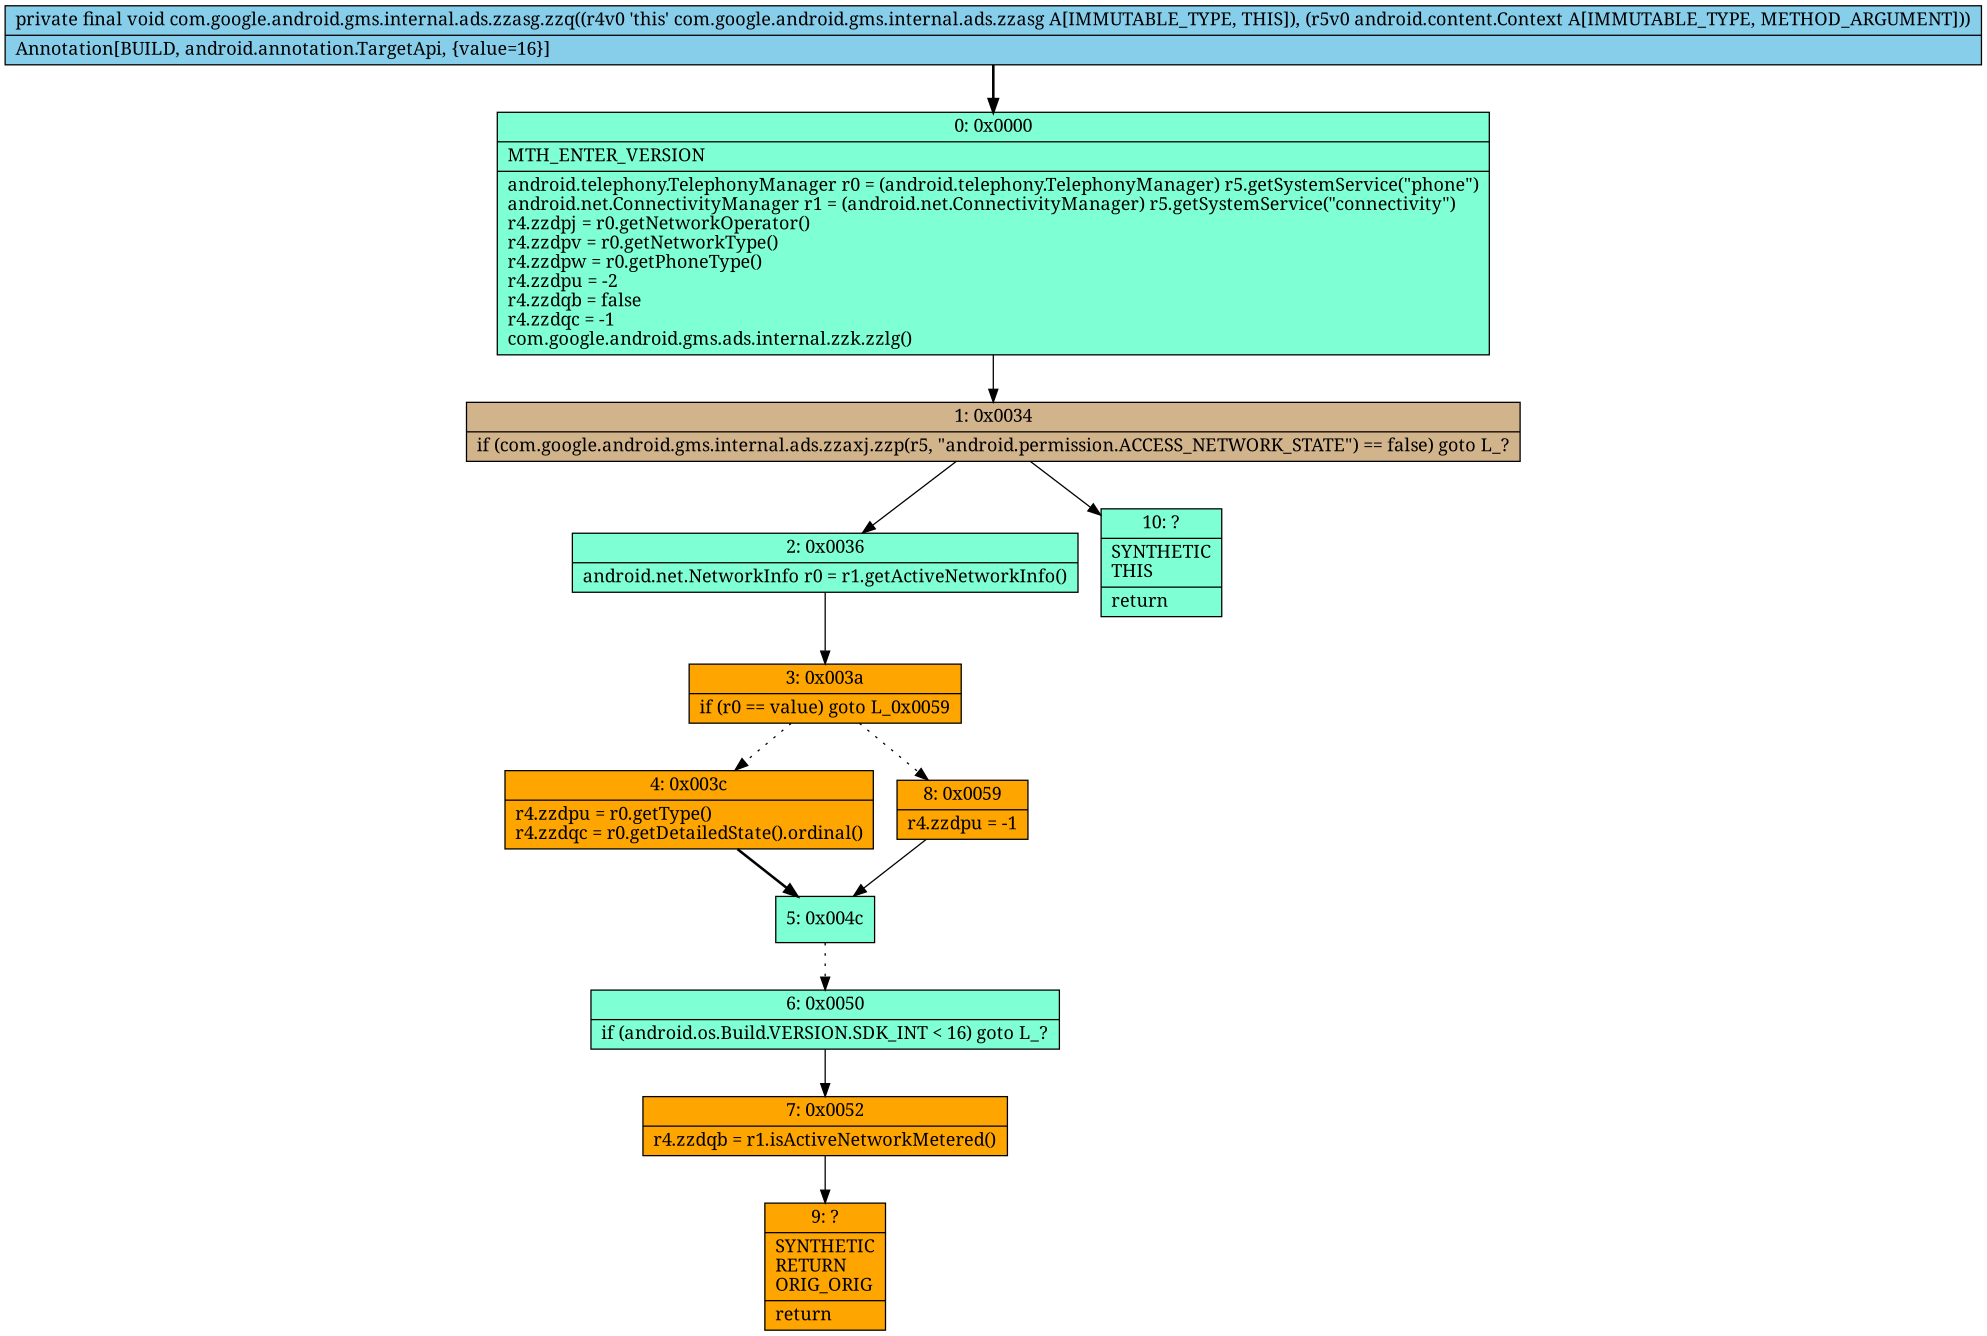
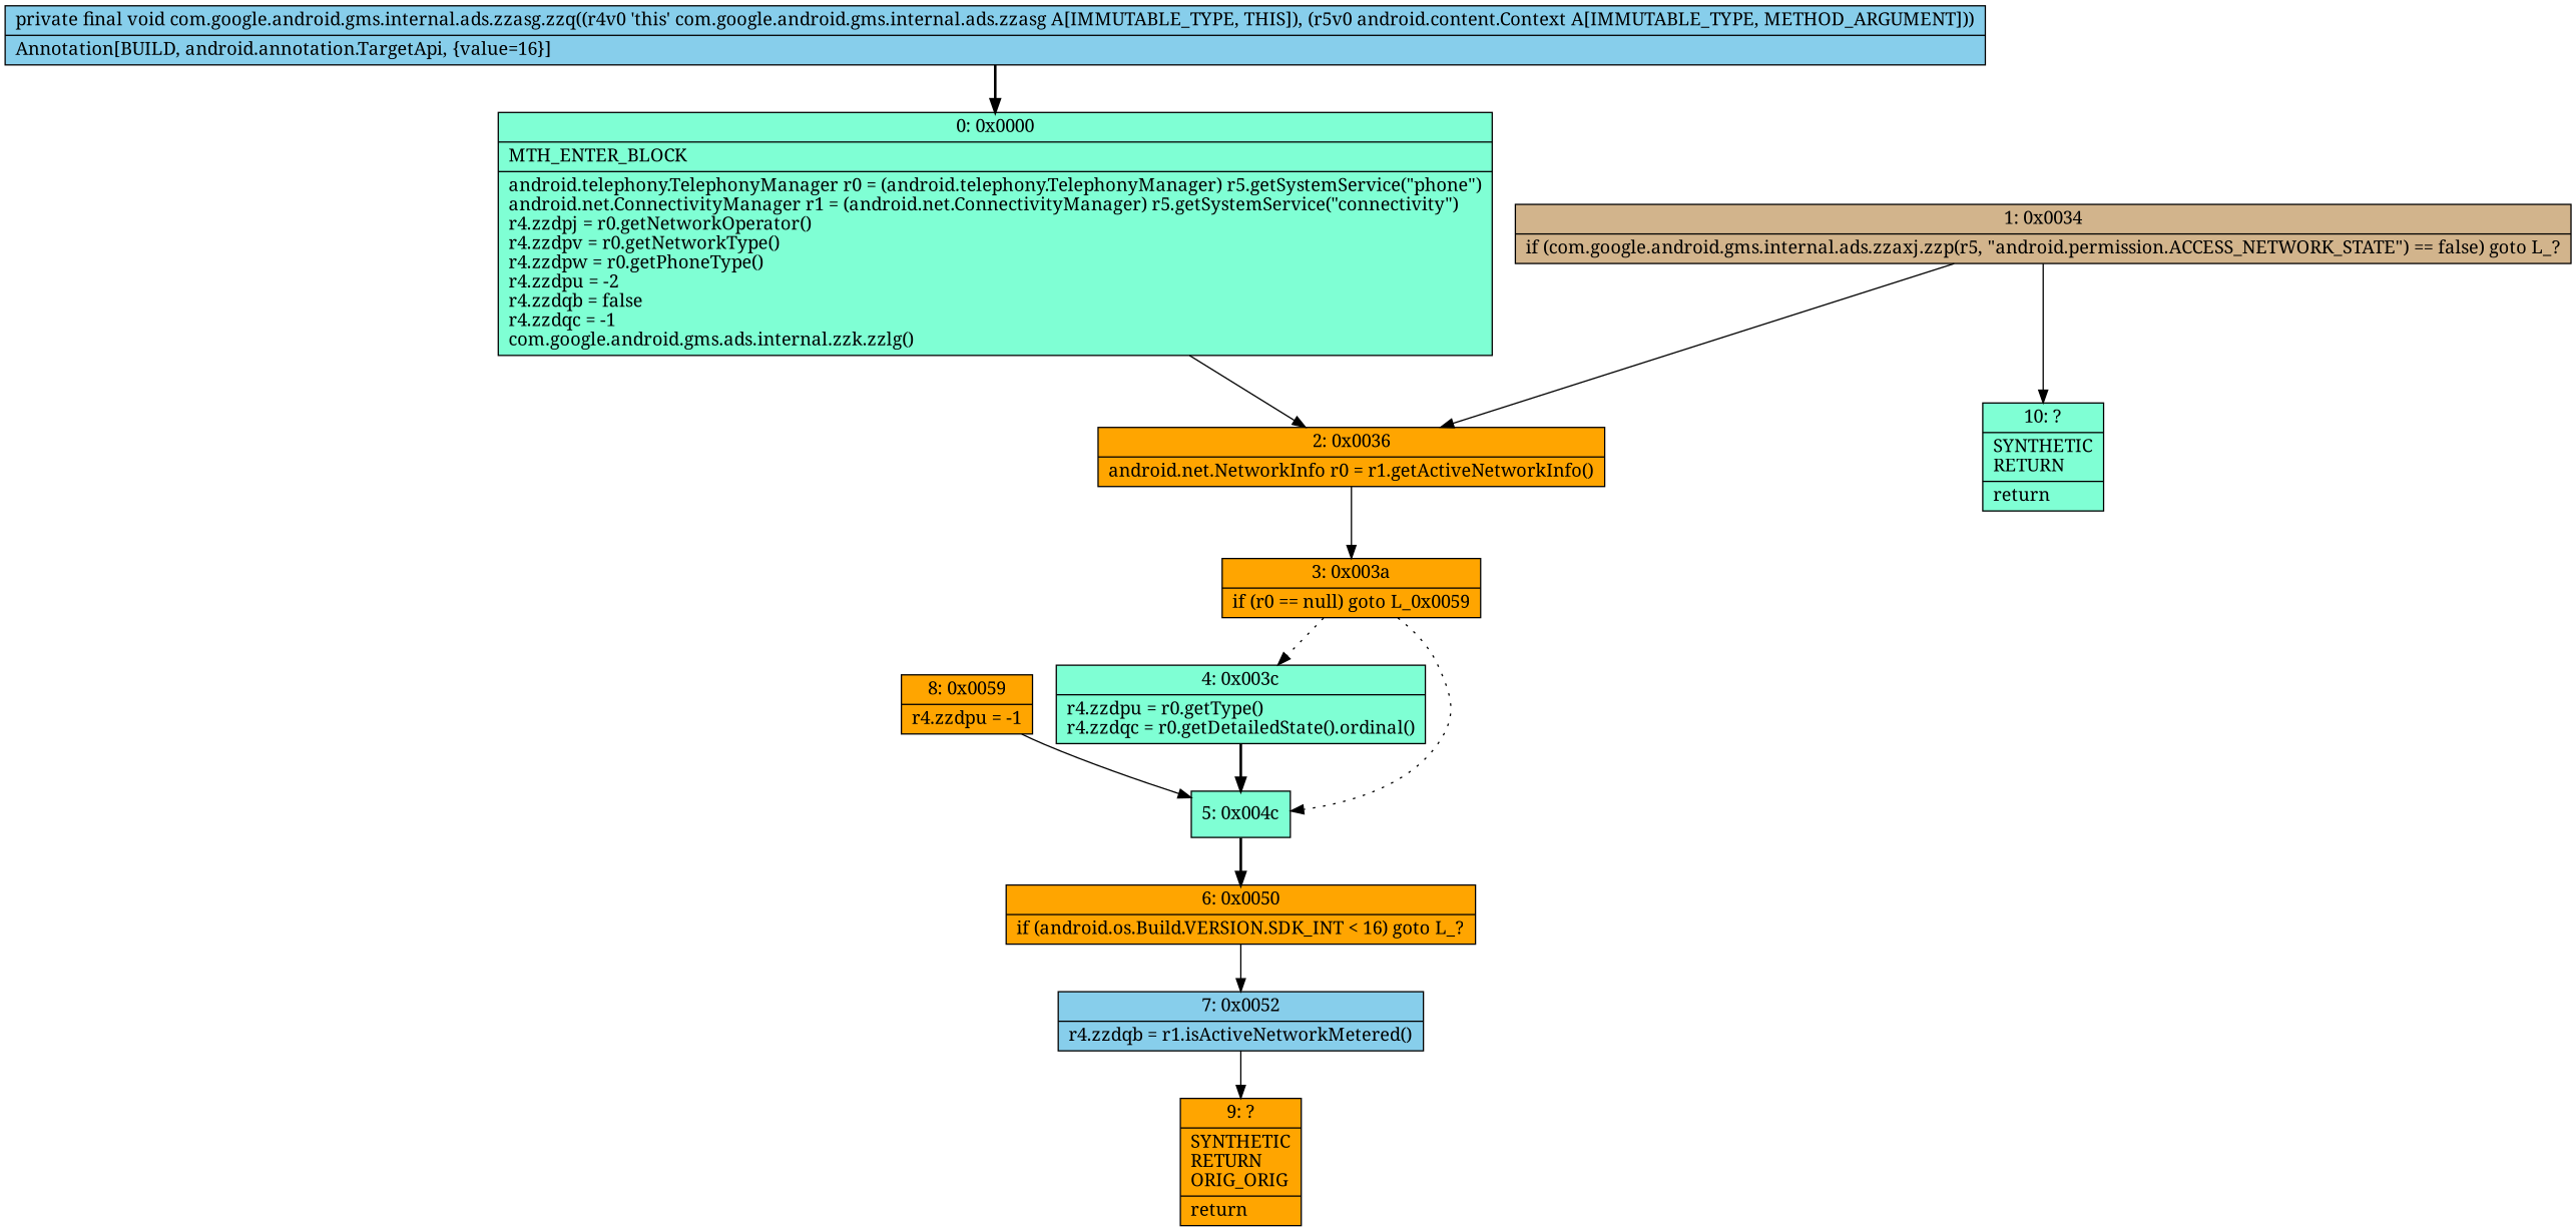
  digraph {
    fontname="Noto Serif"
    node [fillcolor=orange fontname="Noto Serif" shape=record style=filled]
    edge [fontname="Noto Serif" style=solid]
-   n1 [fillcolor=aquamarine label="{0\:\ 0x0000|MTH_ENTER_VERSION\l|android.telephony.TelephonyManager r0 = (android.telephony.TelephonyManager) r5.getSystemService(\"phone\")\landroid.net.ConnectivityManager r1 = (android.net.ConnectivityManager) r5.getSystemService(\"connectivity\")\lr4.zzdpj = r0.getNetworkOperator()\lr4.zzdpv = r0.getNetworkType()\lr4.zzdpw = r0.getPhoneType()\lr4.zzdpu = \-2\lr4.zzdqb = false\lr4.zzdqc = \-1\lcom.google.android.gms.ads.internal.zzk.zzlg()\l}"]
+   n1 [fillcolor=aquamarine label="{0\:\ 0x0000|MTH_ENTER_BLOCK\l|android.telephony.TelephonyManager r0 = (android.telephony.TelephonyManager) r5.getSystemService(\"phone\")\landroid.net.ConnectivityManager r1 = (android.net.ConnectivityManager) r5.getSystemService(\"connectivity\")\lr4.zzdpj = r0.getNetworkOperator()\lr4.zzdpv = r0.getNetworkType()\lr4.zzdpw = r0.getPhoneType()\lr4.zzdpu = \-2\lr4.zzdqb = false\lr4.zzdqc = \-1\lcom.google.android.gms.ads.internal.zzk.zzlg()\l}"]
    n2 [fillcolor=tan label="{1\:\ 0x0034|if (com.google.android.gms.internal.ads.zzaxj.zzp(r5, \"android.permission.ACCESS_NETWORK_STATE\") == false) goto L_?\l}"]
-   n3 [fillcolor=aquamarine label="{2\:\ 0x0036|android.net.NetworkInfo r0 = r1.getActiveNetworkInfo()\l}"]
-   n4 [fillcolor=aquamarine label="{10\:\ ?|SYNTHETIC\lTHIS\l|return\l}"]
-   n5 [label="{3\:\ 0x003a|if (r0 == value) goto L_0x0059\l}"]
-   n6 [label="{4\:\ 0x003c|r4.zzdpu = r0.getType()\lr4.zzdqc = r0.getDetailedState().ordinal()\l}"]
+   n3 [label="{2\:\ 0x0036|android.net.NetworkInfo r0 = r1.getActiveNetworkInfo()\l}"]
+   n4 [fillcolor=aquamarine label="{10\:\ ?|SYNTHETIC\lRETURN\l|return\l}"]
+   n5 [label="{3\:\ 0x003a|if (r0 == null) goto L_0x0059\l}"]
+   n6 [fillcolor=aquamarine label="{4\:\ 0x003c|r4.zzdpu = r0.getType()\lr4.zzdqc = r0.getDetailedState().ordinal()\l}"]
    n7 [label="{8\:\ 0x0059|r4.zzdpu = \-1\l}"]
    n8 [fillcolor=aquamarine label="{5\:\ 0x004c}"]
-   n9 [fillcolor=aquamarine label="{6\:\ 0x0050|if (android.os.Build.VERSION.SDK_INT \< 16) goto L_?\l}"]
-   n10 [label="{7\:\ 0x0052|r4.zzdqb = r1.isActiveNetworkMetered()\l}"]
+   n9 [label="{6\:\ 0x0050|if (android.os.Build.VERSION.SDK_INT \< 16) goto L_?\l}"]
+   n10 [fillcolor=skyblue label="{7\:\ 0x0052|r4.zzdqb = r1.isActiveNetworkMetered()\l}"]
    n11 [label="{9\:\ ?|SYNTHETIC\lRETURN\lORIG_ORIG\l|return\l}"]
    n12 [fillcolor=skyblue label="{private final void com.google.android.gms.internal.ads.zzasg.zzq((r4v0 'this' com.google.android.gms.internal.ads.zzasg A[IMMUTABLE_TYPE, THIS]), (r5v0 android.content.Context A[IMMUTABLE_TYPE, METHOD_ARGUMENT]))  | Annotation[BUILD, android.annotation.TargetApi, \{value=16\}]\l}"]
-   n1 -> n2
+   n1 -> n3
    n2 -> n3
    n2 -> n4
    n3 -> n5
    n5 -> n6 [style=dotted]
-   n5 -> n7 [style=dotted]
+   n5 -> n8 [style=dotted]
    n6 -> n8 [style=bold]
    n7 -> n8
-   n8 -> n9 [style=dotted]
+   n8 -> n9 [style=bold]
    n9 -> n10
    n10 -> n11
    n12 -> n1 [style=bold]
  }
